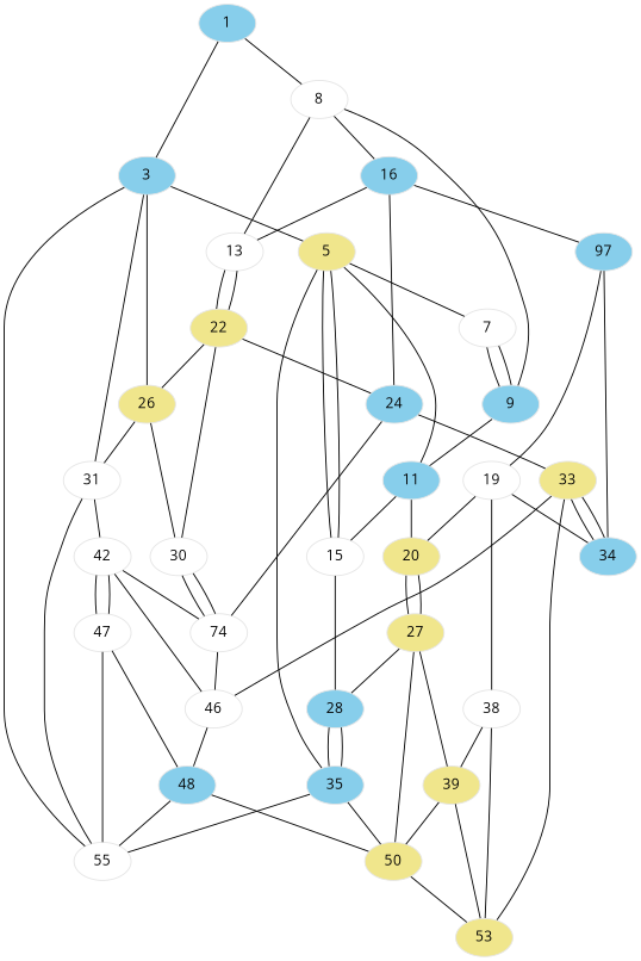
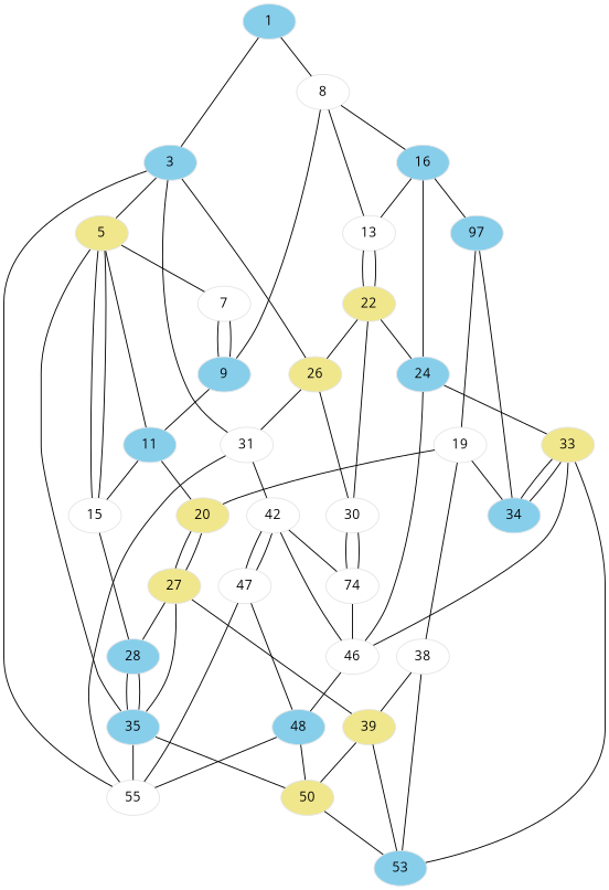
  graph {
    fontname="Open Sans"
    node [color=gray90 fillcolor=white fontname="Open Sans" style=filled]
    edge [fontname="Open Sans"]
    1 [fillcolor=skyblue super="+2"]
    3 [fillcolor=skyblue super="+4"]
    8 [super="+14"]
    5 [fillcolor=khaki super="+6"]
    26 [fillcolor=khaki super="+29"]
    31 [super="+41"]
    55 [super="+56"]
    13
    9 [fillcolor=skyblue super="+10"]
    16 [fillcolor=skyblue super="+25"]
    22 [fillcolor=khaki super="+23"]
    7
    11 [fillcolor=skyblue super="+12"]
    15 [super="+21"]
    35 [fillcolor=skyblue super="+36"]
    30
    42 [super="+43"]
    20 [fillcolor=khaki]
    28 [fillcolor=skyblue]
    n20 [fillcolor=khaki label=50 super="+58"]
    n21 [fillcolor=skyblue label=97 super="+18"]
    24 [fillcolor=skyblue super="+32"]
    27 [fillcolor=khaki super="+40"]
    19 [super="+37"]
    34 [fillcolor=skyblue]
    33 [fillcolor=khaki super="+52"]
    n27 [label=74 super="+45"]
    38
    39 [fillcolor=khaki super="+50"]
-   53 [fillcolor=khaki super="+54"]
+   53 [fillcolor=skyblue super="+54"]
    46 [super="+49"]
    47
    48 [fillcolor=skyblue super="+57"]
    1 -- 3
    1 -- 8
    3 -- 5
    3 -- 26
    3 -- 31
    3 -- 55
    8 -- 13
    8 -- 9
    8 -- 16
    5 -- 7
    5 -- 11
    5 -- 15
    5 -- 15
    5 -- 35
    26 -- 31
    26 -- 30
    31 -- 55
    31 -- 42
    13 -- 22
    13 -- 22
    9 -- 11
    16 -- 13
    16 -- n21 [weight=2]
    16 -- 24
    22 -- 26
    22 -- 30
    22 -- 24
    7 -- 9
    7 -- 9
    11 -- 15 [weight=2]
    11 -- 20
    15 -- 28
    35 -- 55
    35 -- n20
    30 -- n27
    30 -- n27
    42 -- n27
    42 -- 46
    42 -- 47
    42 -- 47
    20 -- 27
    20 -- 27
    28 -- 35
    28 -- 35
    n20 -- 53
    n21 -- 19
    n21 -- 34
    24 -- 33
-   24 -- n27
-   27 -- n20
+   24 -- 46
+   27 -- 35
    27 -- 28
    27 -- 39
    19 -- 20
    19 -- 34
    19 -- 38
    33 -- 34
    33 -- 34
    33 -- 53
    33 -- 46
    n27 -- 46
    38 -- 39
    38 -- 53
    39 -- n20
    39 -- 53
    46 -- 48
    47 -- 55
    47 -- 48
    48 -- 55
    48 -- n20
  }
